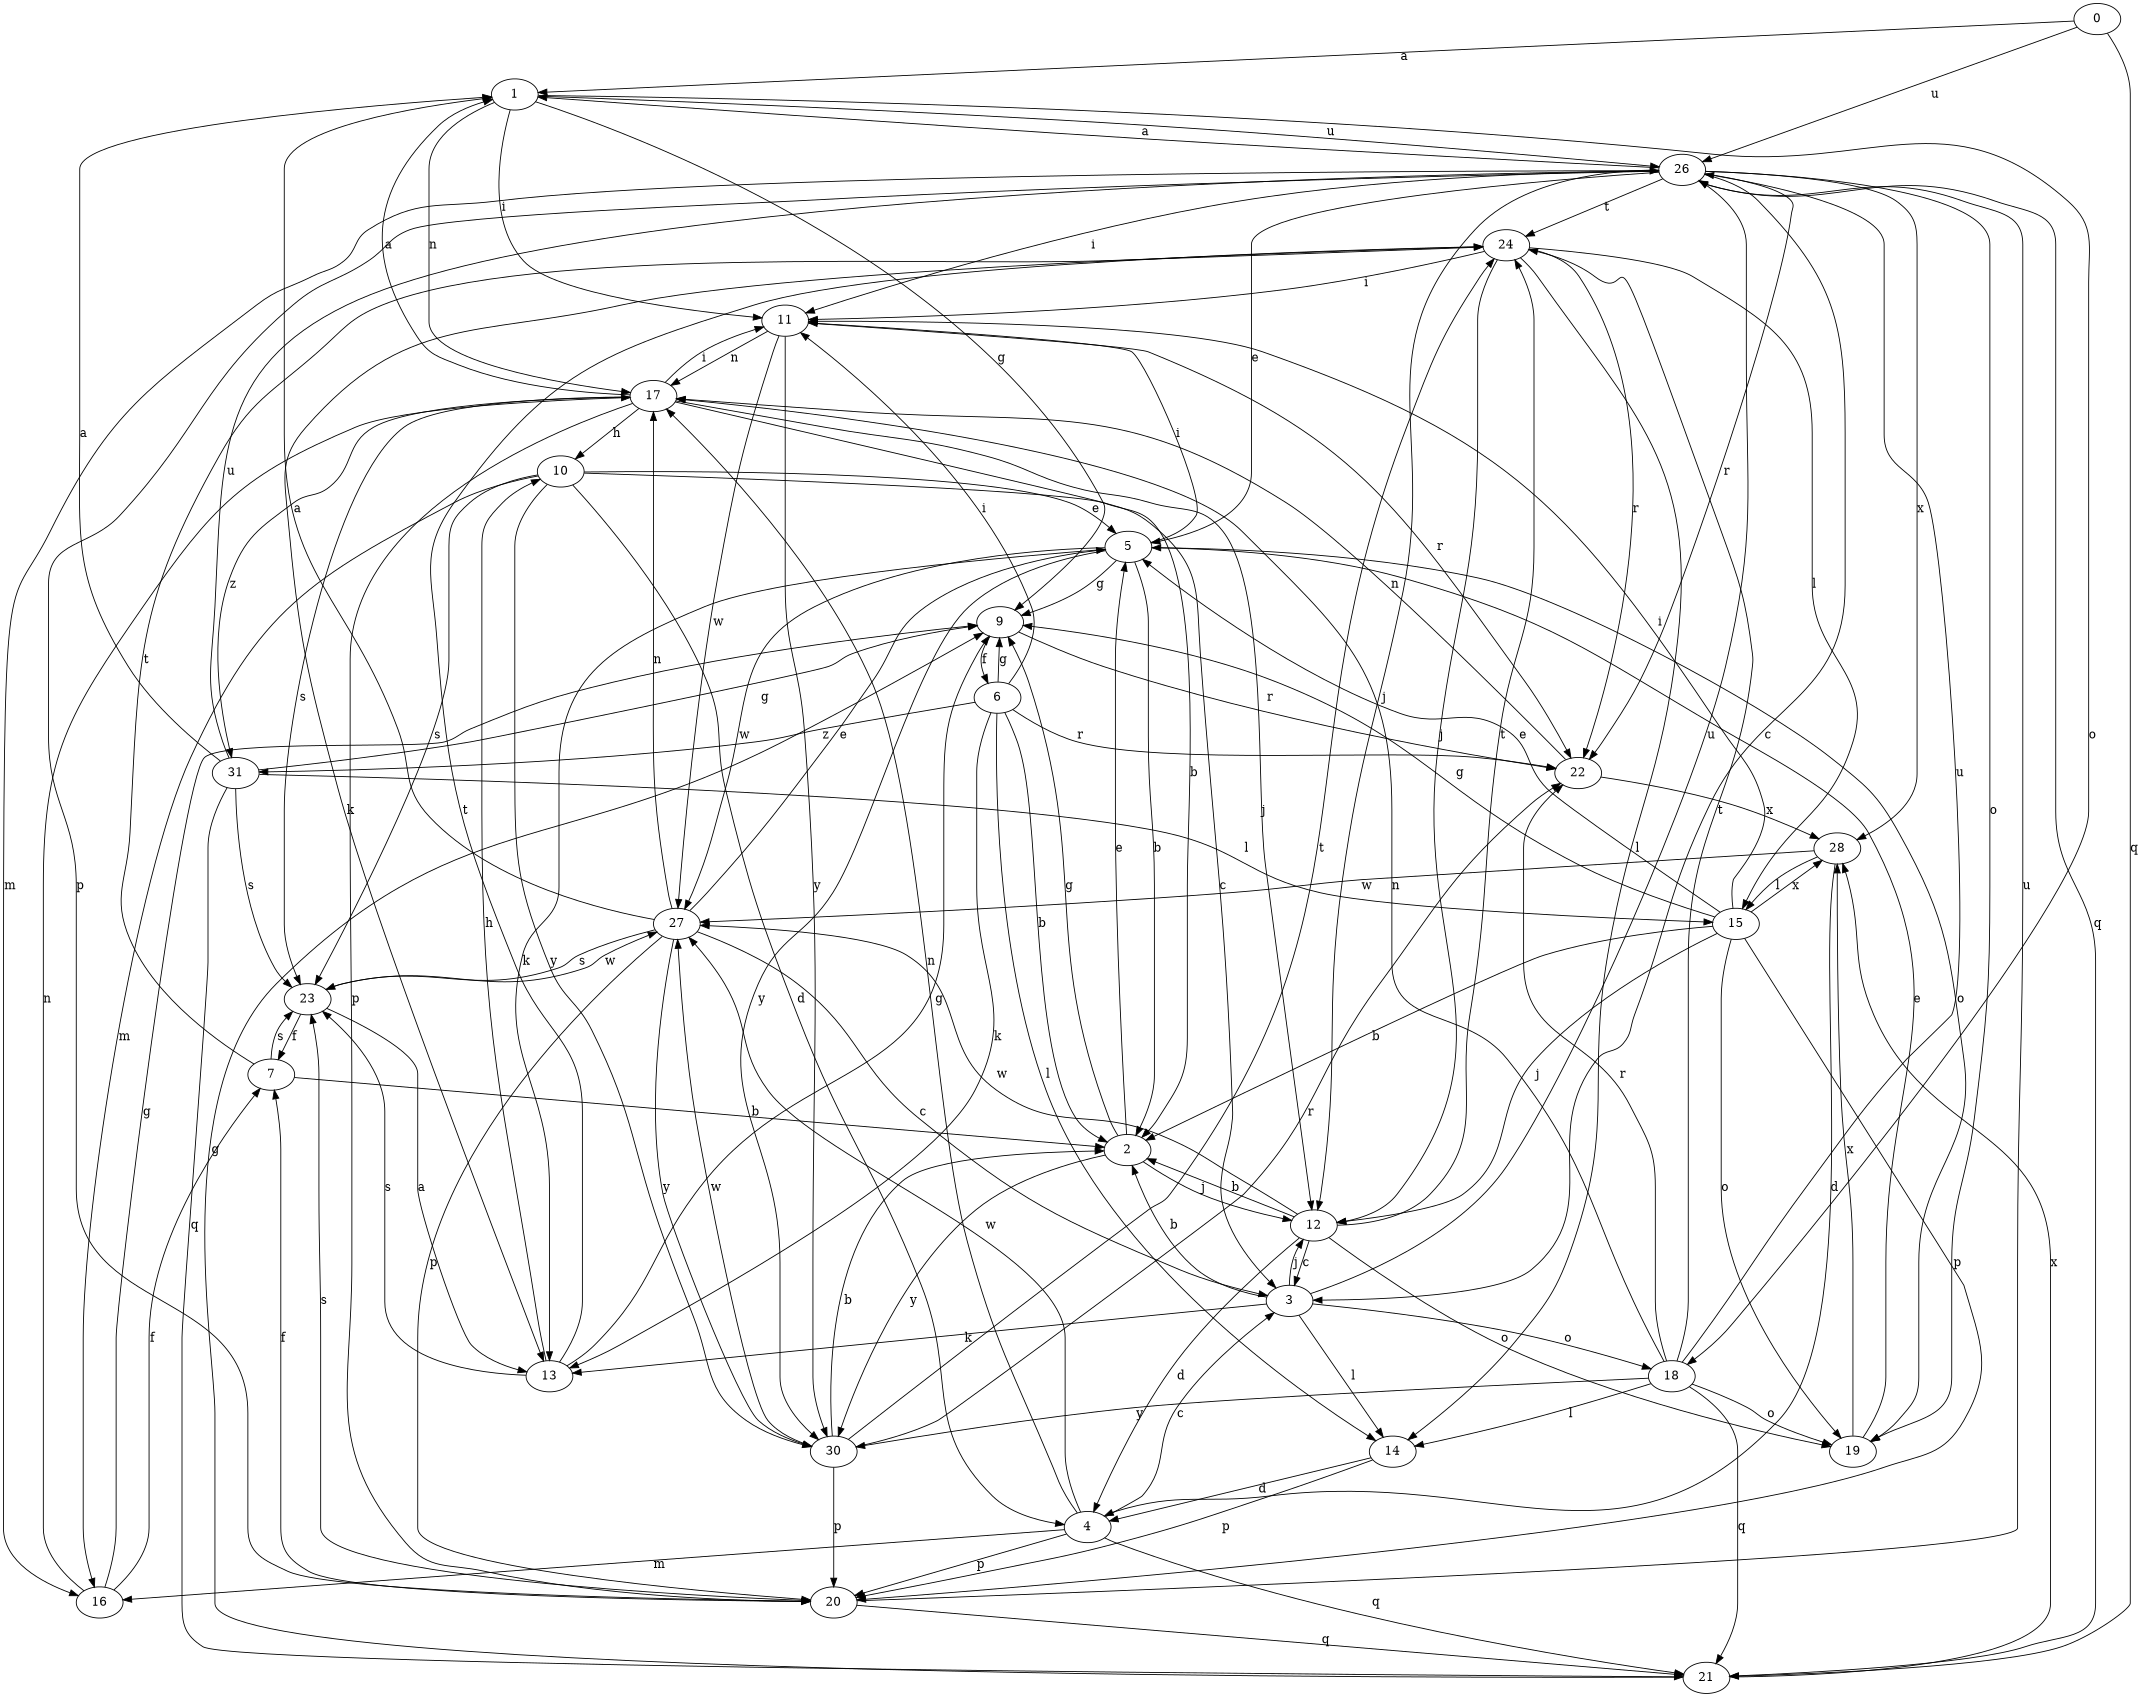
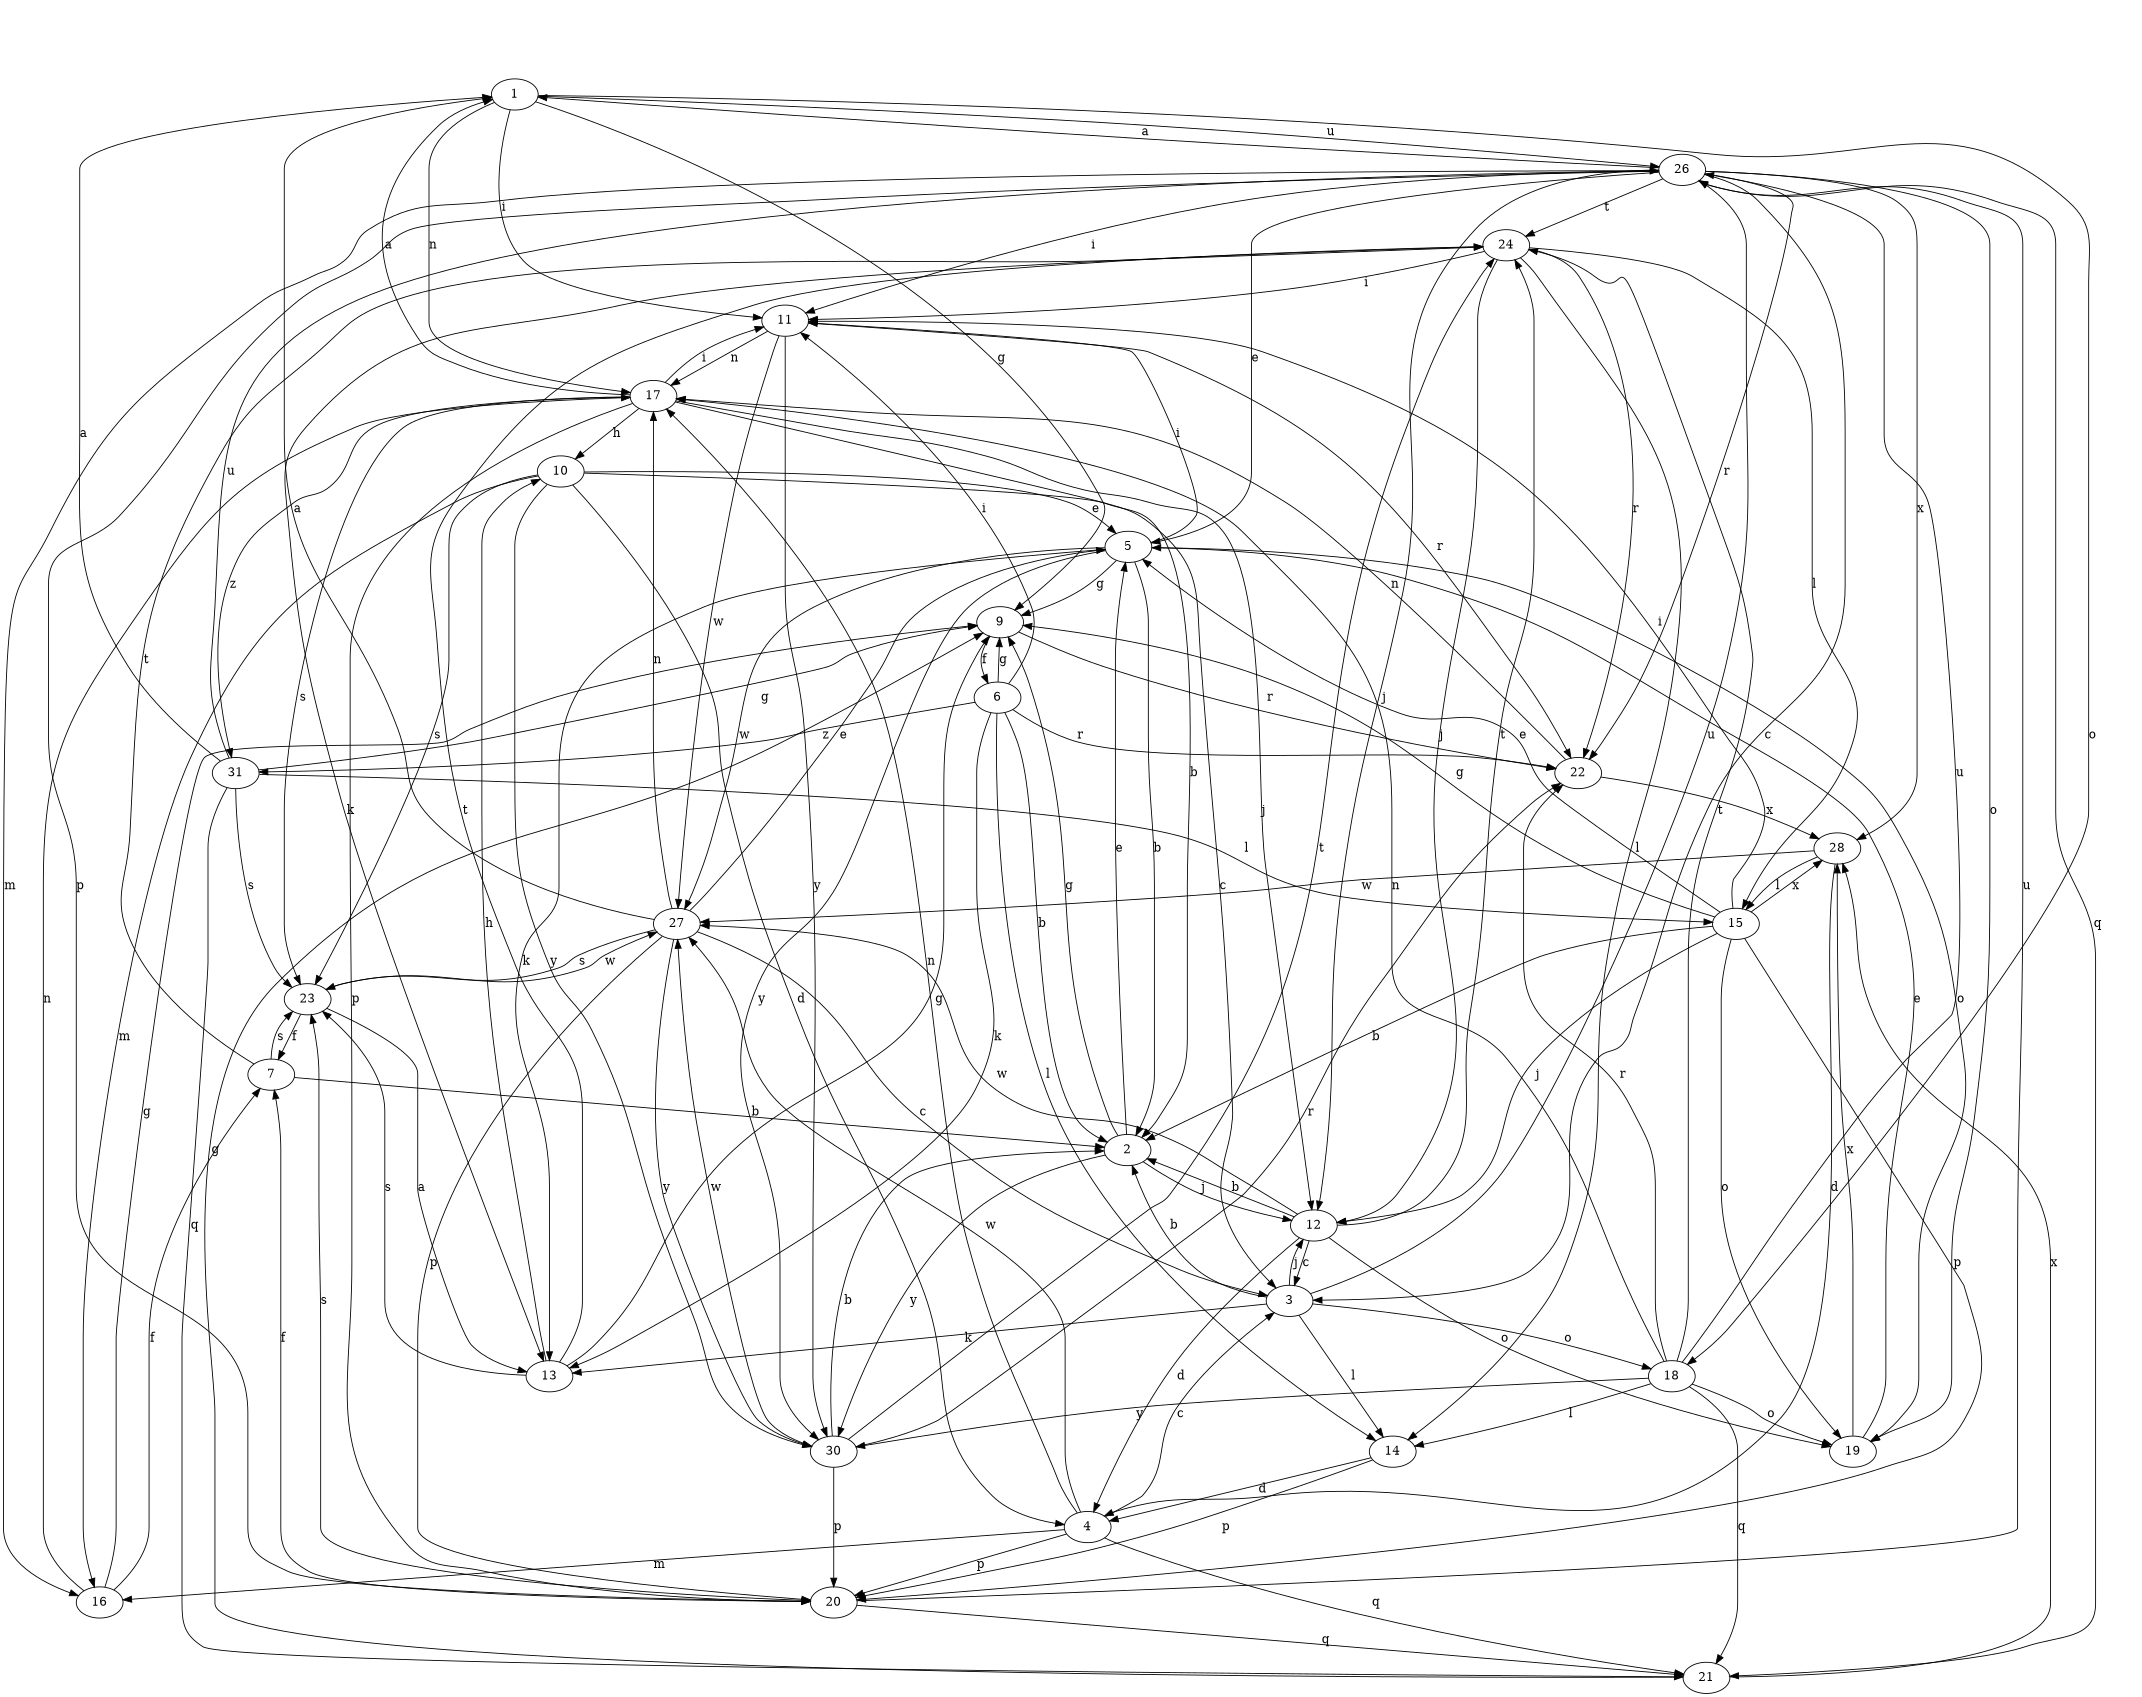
  strict digraph {
-   0
    1
    21
    26
    9
    11
    17
    18
    28
    5
    12
    3
    16
    20
    19
    22
    24
    6
    30
    27
    2
    31
    23
    10
    14
    13
    4
    7
    15
-   0 -> 1 [label=a]
-   0 -> 21 [label=q]
-   0 -> 26 [label=u]
    1 -> 26 [label=u]
    1 -> 9 [label=g]
    1 -> 11 [label=i]
    1 -> 17 [label=n]
    1 -> 18 [label=o]
    21 -> 9 [label=g]
    21 -> 28 [label=x]
    26 -> 1 [label=a]
    26 -> 21 [label=q]
    26 -> 11 [label=i]
    26 -> 28 [label=x]
    26 -> 5 [label=e]
    26 -> 12 [label=j]
    26 -> 3 [label=c]
    26 -> 16 [label=m]
    26 -> 20 [label=p]
    26 -> 19 [label=o]
    26 -> 22 [label=r]
    26 -> 24 [label=t]
    9 -> 22 [label=r]
    9 -> 6 [label=f]
    11 -> 17 [label=n]
    11 -> 22 [label=r]
    11 -> 30 [label=y]
    11 -> 27 [label=w]
    17 -> 1 [label=a]
    17 -> 11 [label=i]
    17 -> 12 [label=j]
    17 -> 20 [label=p]
    17 -> 2 [label=b]
    17 -> 31 [label=z]
    17 -> 23 [label=s]
    17 -> 10 [label=h]
    18 -> 21 [label=q]
    18 -> 26 [label=u]
    18 -> 17 [label=n]
    18 -> 19 [label=o]
    18 -> 22 [label=r]
    18 -> 24 [label=t]
    18 -> 30 [label=y]
    18 -> 14 [label=l]
    28 -> 27 [label=w]
    28 -> 4 [label=d]
    28 -> 15 [label=l]
    5 -> 9 [label=g]
    5 -> 11 [label=i]
    5 -> 19 [label=o]
    5 -> 30 [label=y]
    5 -> 27 [label=w]
    5 -> 2 [label=b]
    5 -> 13 [label=k]
    12 -> 3 [label=c]
    12 -> 19 [label=o]
    12 -> 24 [label=t]
    12 -> 27 [label=w]
    12 -> 2 [label=b]
    12 -> 4 [label=d]
    3 -> 26 [label=u]
    3 -> 18 [label=o]
    3 -> 12 [label=j]
    3 -> 2 [label=b]
    3 -> 14 [label=l]
    3 -> 13 [label=k]
    16 -> 9 [label=g]
    16 -> 17 [label=n]
    16 -> 7 [label=f]
    20 -> 21 [label=q]
    20 -> 26 [label=u]
    20 -> 23 [label=s]
    20 -> 7 [label=f]
    19 -> 28 [label=x]
    19 -> 5 [label=e]
    22 -> 17 [label=n]
    22 -> 28 [label=x]
    24 -> 11 [label=i]
    24 -> 12 [label=j]
    24 -> 22 [label=r]
    24 -> 14 [label=l]
    24 -> 13 [label=k]
    24 -> 15 [label=l]
    6 -> 9 [label=g]
    6 -> 11 [label=i]
    6 -> 22 [label=r]
    6 -> 2 [label=b]
    6 -> 31 [label=z]
    6 -> 14 [label=l]
    6 -> 13 [label=k]
    30 -> 20 [label=p]
    30 -> 22 [label=r]
    30 -> 24 [label=t]
    30 -> 27 [label=w]
    30 -> 2 [label=b]
    27 -> 1 [label=a]
    27 -> 17 [label=n]
    27 -> 5 [label=e]
    27 -> 3 [label=c]
    27 -> 20 [label=p]
    27 -> 30 [label=y]
    27 -> 23 [label=s]
    2 -> 9 [label=g]
    2 -> 5 [label=e]
    2 -> 12 [label=j]
    2 -> 30 [label=y]
    31 -> 1 [label=a]
    31 -> 21 [label=q]
    31 -> 26 [label=u]
    31 -> 9 [label=g]
    31 -> 23 [label=s]
    31 -> 15 [label=l]
    23 -> 27 [label=w]
    23 -> 13 [label=a]
    23 -> 7 [label=f]
    10 -> 5 [label=e]
    10 -> 3 [label=c]
    10 -> 16 [label=m]
    10 -> 30 [label=y]
    10 -> 23 [label=s]
    10 -> 4 [label=d]
    14 -> 20 [label=p]
    14 -> 4 [label=d]
    13 -> 9 [label=g]
    13 -> 24 [label=t]
    13 -> 23 [label=s]
    13 -> 10 [label=h]
    4 -> 21 [label=q]
    4 -> 17 [label=n]
    4 -> 3 [label=c]
    4 -> 16 [label=m]
    4 -> 20 [label=p]
    4 -> 27 [label=w]
    7 -> 24 [label=t]
    7 -> 2 [label=b]
    7 -> 23 [label=s]
    15 -> 9 [label=g]
    15 -> 11 [label=i]
    15 -> 28 [label=x]
    15 -> 5 [label=e]
    15 -> 12 [label=j]
    15 -> 20 [label=p]
    15 -> 19 [label=o]
    15 -> 2 [label=b]
  }
